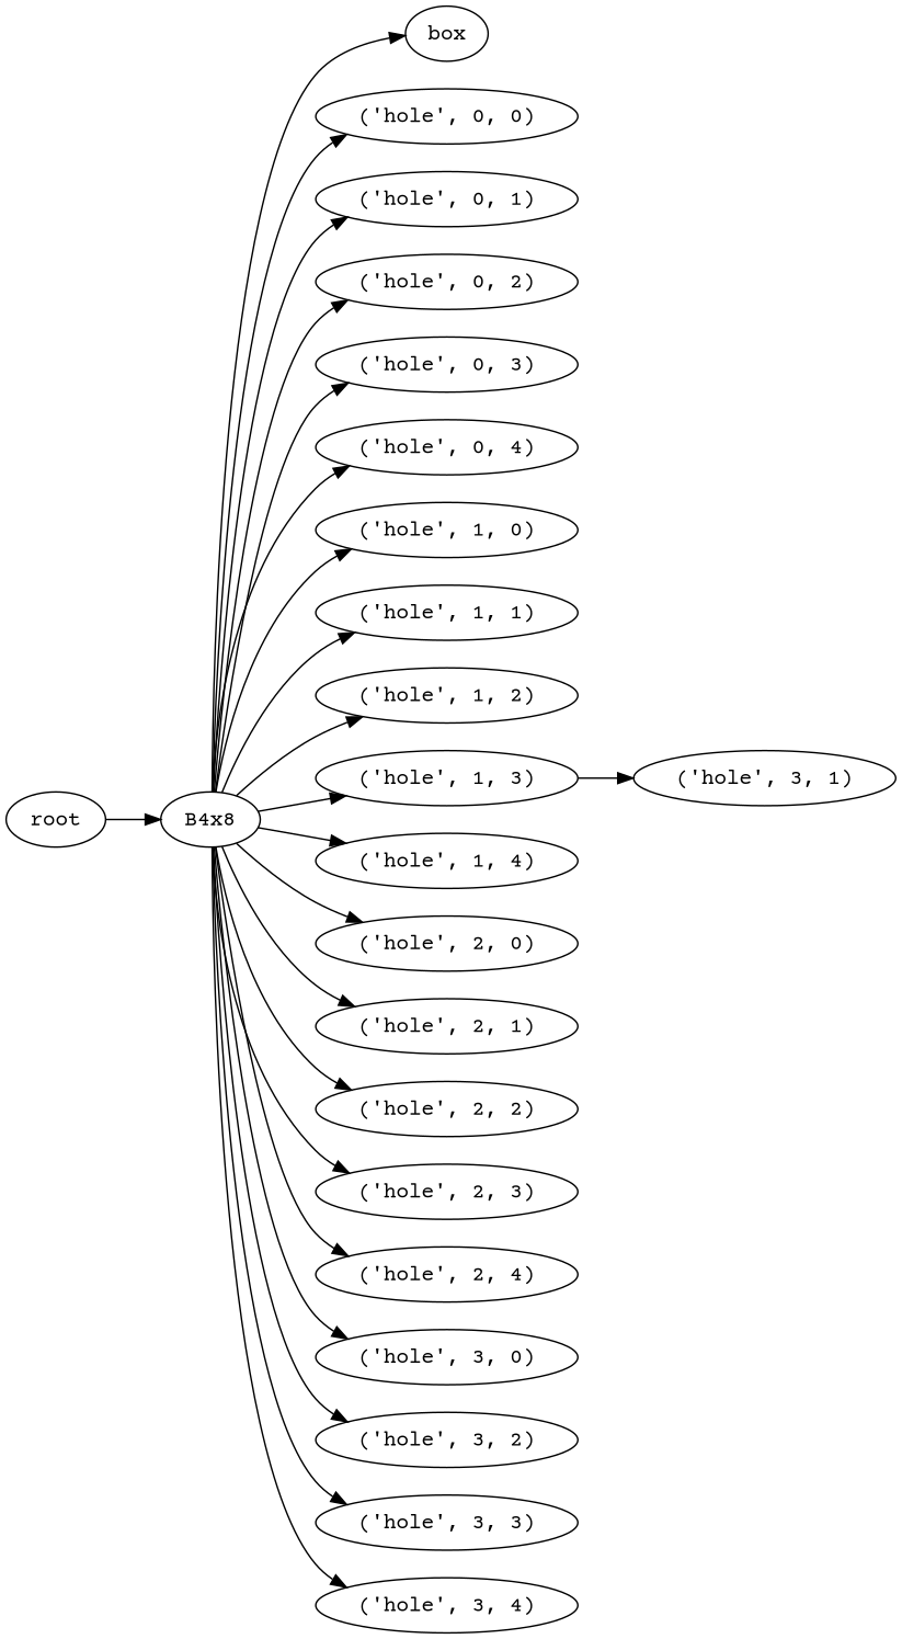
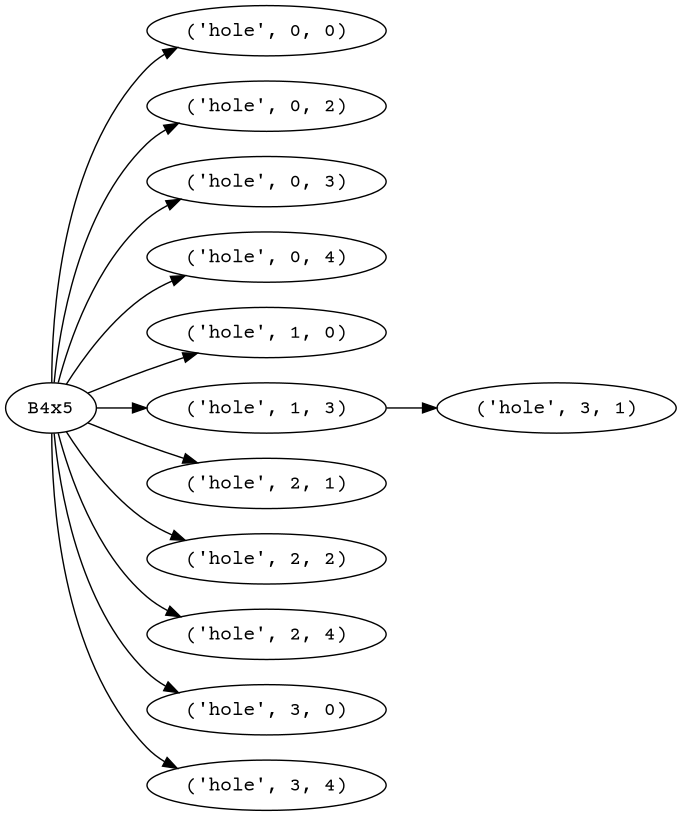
  digraph {
    fontname="Courier Prime"
    rankdir=LR
    node [fontname="Courier Prime"]
    edge [fontname="Courier Prime"]
-   n1 [label=root]
-   n2 [label=B4x8]
-   n3 [label=box]
+   n2 [label=B4x5]
    n4 [label="\('hole',\ 0,\ 0\)"]
-   n5 [label="\('hole',\ 0,\ 1\)"]
    n6 [label="\('hole',\ 0,\ 2\)"]
    n7 [label="\('hole',\ 0,\ 3\)"]
    n8 [label="\('hole',\ 0,\ 4\)"]
    n9 [label="\('hole',\ 1,\ 0\)"]
-   n10 [label="\('hole',\ 1,\ 1\)"]
-   n11 [label="\('hole',\ 1,\ 2\)"]
    n12 [label="\('hole',\ 1,\ 3\)"]
-   n13 [label="\('hole',\ 1,\ 4\)"]
-   n14 [label="\('hole',\ 2,\ 0\)"]
    n15 [label="\('hole',\ 2,\ 1\)"]
    n16 [label="\('hole',\ 2,\ 2\)"]
-   n17 [label="\('hole',\ 2,\ 3\)"]
    n18 [label="\('hole',\ 2,\ 4\)"]
    n19 [label="\('hole',\ 3,\ 0\)"]
-   n20 [label="\('hole',\ 3,\ 2\)"]
-   n21 [label="\('hole',\ 3,\ 3\)"]
    n22 [label="\('hole',\ 3,\ 4\)"]
    n23 [label="\('hole',\ 3,\ 1\)"]
-   n1 -> n2
-   n2 -> n3
    n2 -> n4
-   n2 -> n5
    n2 -> n6
    n2 -> n7
    n2 -> n8
    n2 -> n9
-   n2 -> n10
-   n2 -> n11
    n2 -> n12
-   n2 -> n13
-   n2 -> n14
    n2 -> n15
    n2 -> n16
-   n2 -> n17
    n2 -> n18
    n2 -> n19
-   n2 -> n20
-   n2 -> n21
    n2 -> n22
    n12 -> n23
  }
